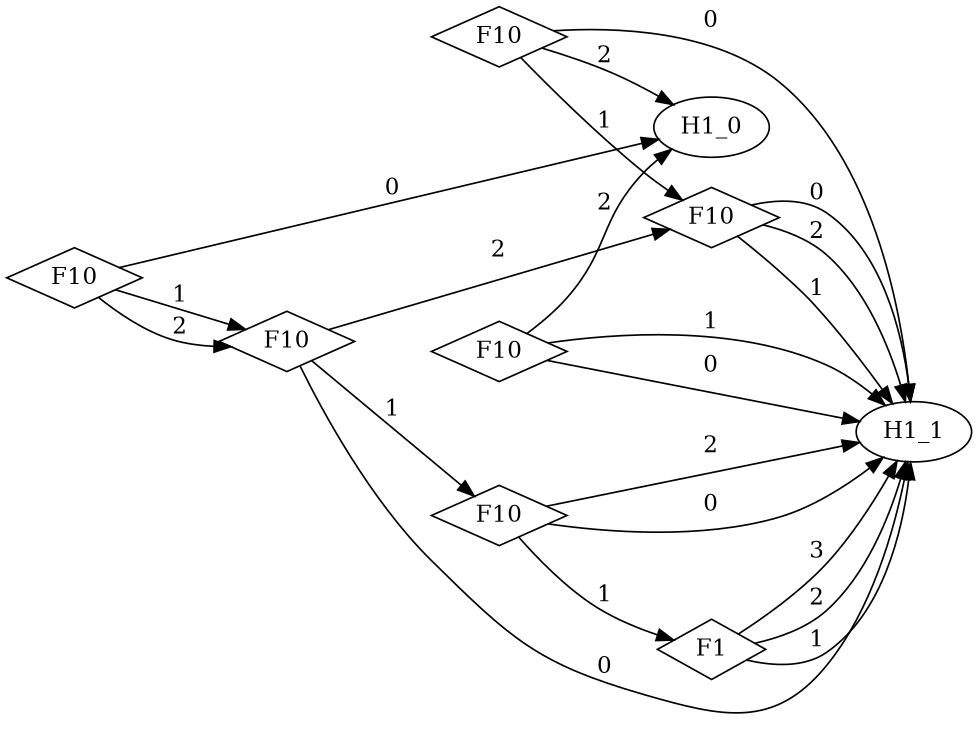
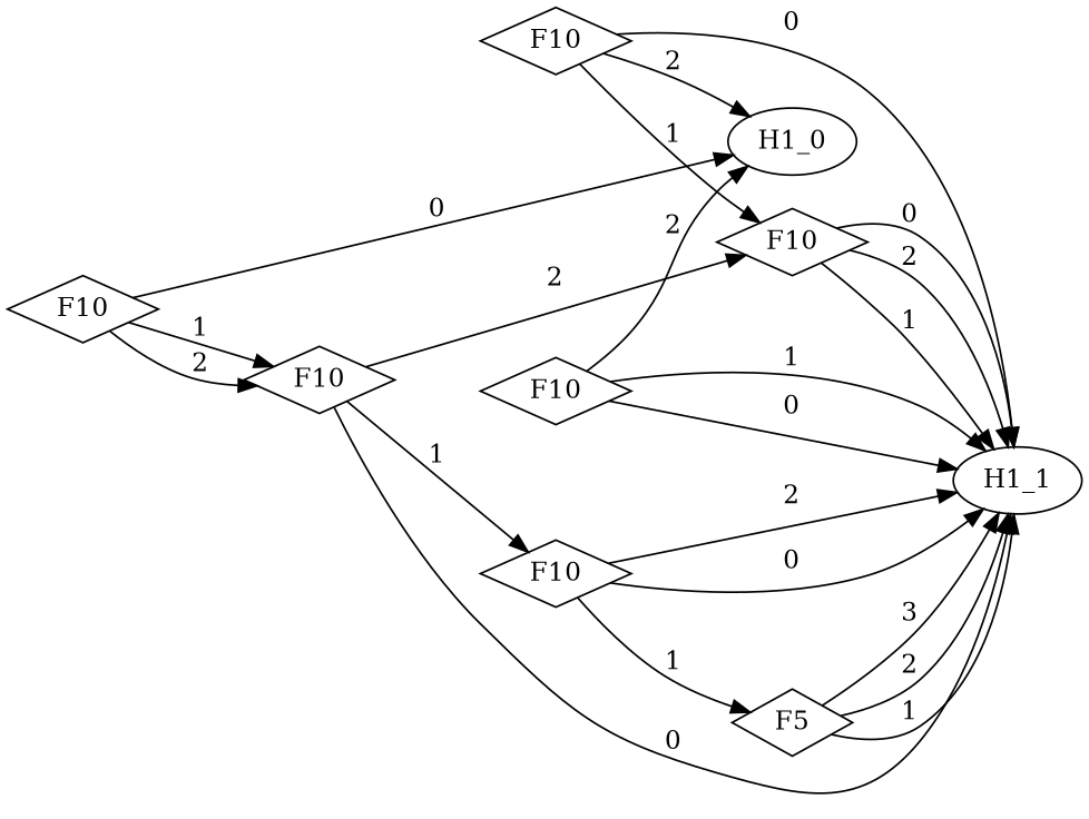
  digraph {
    rankdir=LR
    node [shape=diamond]
    n1 [label=H1_1 shape=""]
    n2 [label=H1_0 shape=""]
-   n3 [label=F1]
+   n3 [label=F5]
    n4 [label=F10]
    n5 [label=F10]
    n6 [label=F10]
    n7 [label=F10]
    n8 [label=F10]
    n9 [label=F10]
    n3 -> n1 [label=3]
    n3 -> n1 [label=2]
    n3 -> n1 [label=1]
    n4 -> n1 [label=1]
    n4 -> n1 [label=0]
    n4 -> n2 [label=2]
    n5 -> n1 [label=2]
    n5 -> n1 [label=1]
    n5 -> n1 [label=0]
    n6 -> n1 [label=0]
    n6 -> n2 [label=2]
    n6 -> n5 [label=1]
    n7 -> n1 [label=2]
    n7 -> n1 [label=0]
    n7 -> n3 [label=1]
    n8 -> n1 [label=0]
    n8 -> n5 [label=2]
    n8 -> n7 [label=1]
    n9 -> n2 [label=0]
    n9 -> n8 [label=2]
    n9 -> n8 [label=1]
  }
